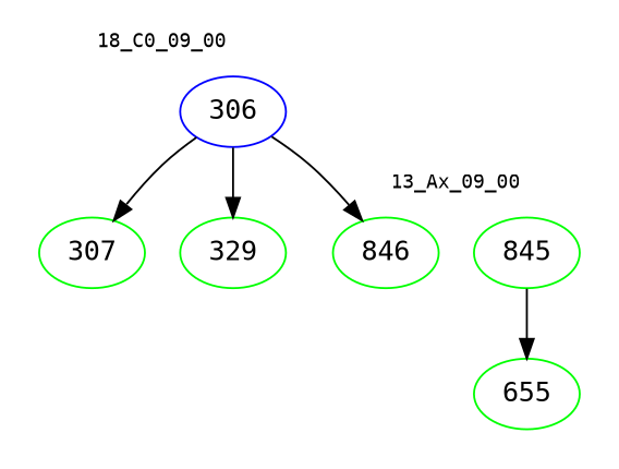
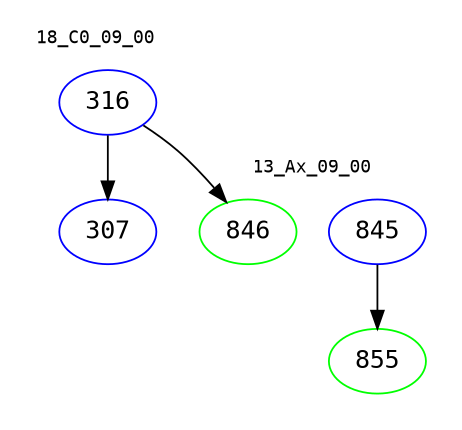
  digraph {
    fontname="DejaVu Sans Mono"
    node [color=blue fontname="DejaVu Sans Mono"]
    edge [color=black fontname="DejaVu Sans Mono"]
-   n1 [color=green label=845]
+   n1 [label=845]
    n2 [color=green label=846]
-   n3 [color=green label=655]
-   n4 [label=306]
-   n5 [color=green label=307]
-   n6 [color=green label=329]
+   n3 [color=green label=855]
+   n4 [label=316]
+   n5 [label=307]
    subgraph cluster_1 {
      color=white
      fontsize=10
      label="13_Ax_09_00"
      n1
      n2
      n3
    }
    subgraph cluster_2 {
      color=white
      fontsize=10
      label="18_C0_09_00"
      n4
      n5
-     n6
    }
    n1 -> n3
    n4 -> n2
    n4 -> n5
-   n4 -> n6
  }
